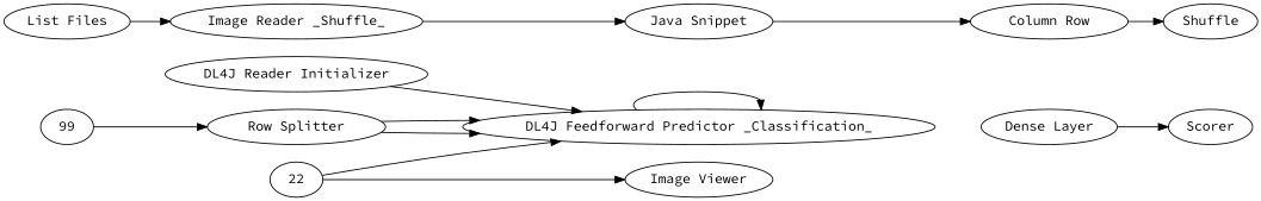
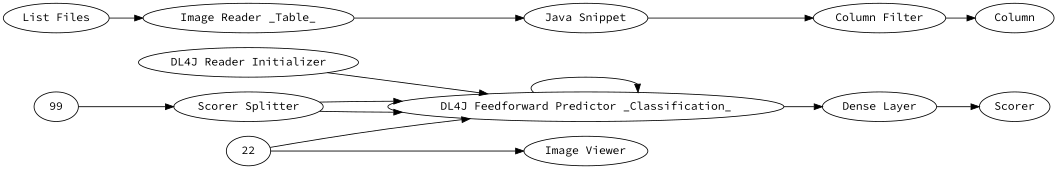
  digraph {
    fontname="Source Code Pro"
    rankdir=LR
    node [fontname="Source Code Pro"]
    edge [fontname="Source Code Pro"]
    n1 [label=Scorer]
    n2 [label="Image Viewer"]
    n3 [label="DL4J Feedforward Predictor _Classification_"]
    n4 [label="Dense Layer"]
    n5 [label="DL4J Reader Initializer"]
-   n6 [label="Row Splitter"]
+   n6 [label="Scorer Splitter"]
    n7 [label="List Files"]
-   n8 [label="Image Reader _Shuffle_"]
+   n8 [label="Image Reader _Table_"]
    n9 [label="Java Snippet"]
-   n10 [label="Column Row"]
-   n11 [label=Shuffle]
+   n10 [label="Column Filter"]
+   n11 [label=Column]
    22
    n13 [label=99]
    n3 -> n3
+   n3 -> n4
    n4 -> n1
    n5 -> n3
    n6 -> n3
    n6 -> n3
    n7 -> n8
    n8 -> n9
    n9 -> n10
    n10 -> n11
    22 -> n2
    22 -> n3
    n13 -> n6
  }
